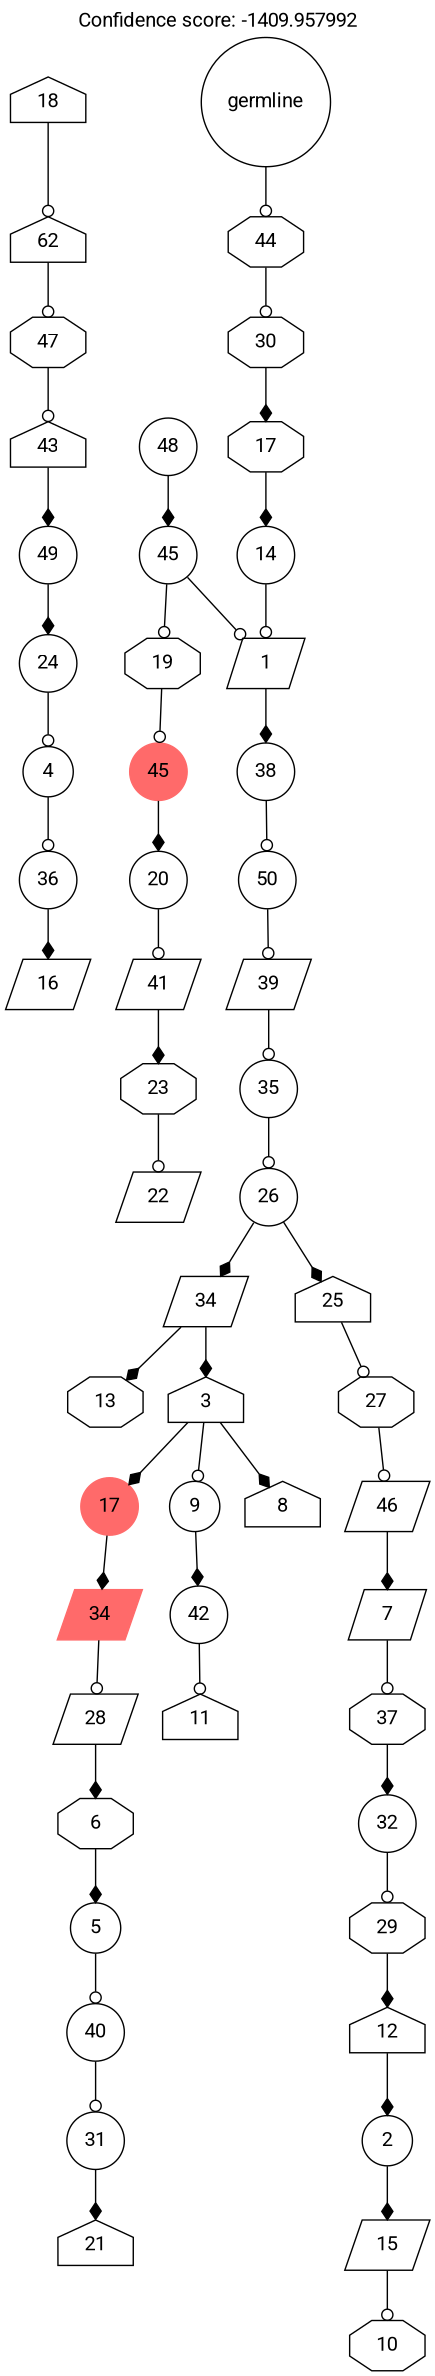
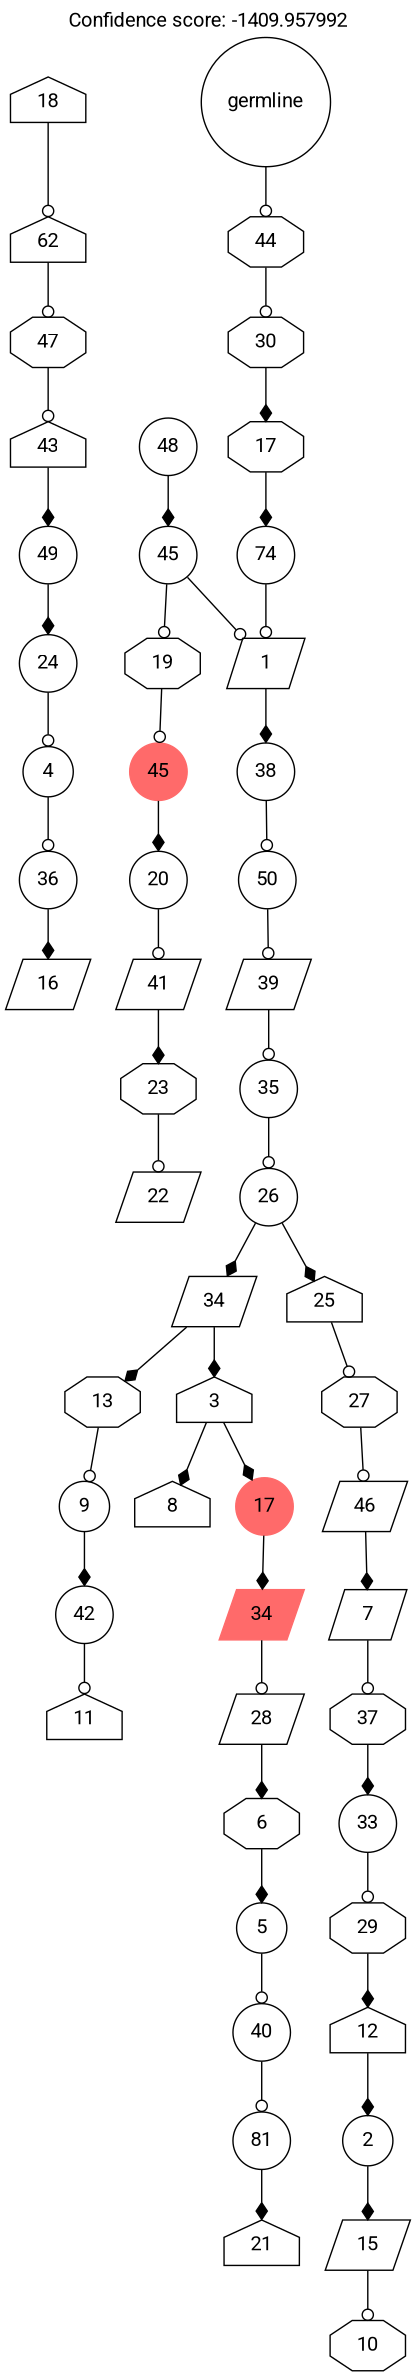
  digraph {
    fontname=Roboto
    label="Confidence score: -1409.957992"
    labelloc=t
    node [fontname=Roboto shape=circle]
    edge [arrowhead=odot fontname=Roboto]
    n1 [label=36]
    n2 [label=16 shape=parallelogram]
    n3 [label=4]
    n4 [label=24]
    n5 [label=49]
    n6 [label=43 shape=house]
    n7 [label=47 shape=octagon]
    n8 [label=62 shape=house]
    n9 [label=18 shape=house]
    n10 [label=8 shape=house]
-   n11 [label=31]
+   n11 [label=81]
    n12 [label=21 shape=house]
    n13 [label=40]
    n14 [label=5]
    n15 [label=6 shape=octagon]
    n16 [label=28 shape=parallelogram]
    n17 [color=indianred1 label=34 shape=parallelogram style=filled]
    n18 [color=indianred1 label=17 style=filled]
    n19 [label=3 shape=house]
    n20 [label=42]
    n21 [label=11 shape=house]
    n22 [label=9]
    n23 [label=13 shape=octagon]
    n24 [label=34 shape=parallelogram]
    n25 [label=15 shape=parallelogram]
    n26 [label=10 shape=octagon]
    n27 [label=2]
    n28 [label=12 shape=house]
    n29 [label=29 shape=octagon]
-   n30 [label=32]
+   n30 [label=33]
    n31 [label=37 shape=octagon]
    n32 [label=7 shape=parallelogram]
    n33 [label=46 shape=parallelogram]
    n34 [label=27 shape=octagon]
    n35 [label=25 shape=house]
    n36 [label=26]
    n37 [label=35]
    n38 [label=39 shape=parallelogram]
    n39 [label=50]
    n40 [label=38]
    n41 [label=1 shape=parallelogram]
    n42 [label=23 shape=octagon]
    n43 [label=22 shape=parallelogram]
    n44 [label=41 shape=parallelogram]
    n45 [label=20]
    n46 [color=indianred1 label=45 style=filled]
    n47 [label=19 shape=octagon]
    n48 [label=45]
    n49 [label=48]
-   n50 [label=14]
+   n50 [label=74]
    n51 [label=17 shape=octagon]
    n52 [label=30 shape=octagon]
    n53 [label=44 shape=octagon]
    n54 [label=germline]
    n1 -> n2 [arrowhead=diamond]
    n3 -> n1
    n4 -> n3
    n5 -> n4 [arrowhead=diamond]
    n6 -> n5 [arrowhead=diamond]
    n7 -> n6
    n8 -> n7
    n9 -> n8
    n11 -> n12 [arrowhead=diamond]
    n13 -> n11
    n14 -> n13
    n15 -> n14 [arrowhead=diamond]
    n16 -> n15 [arrowhead=diamond]
    n17 -> n16
    n18 -> n17 [arrowhead=diamond]
    n19 -> n10 [arrowhead=diamond]
    n19 -> n18 [arrowhead=diamond]
    n20 -> n21
    n22 -> n20 [arrowhead=diamond]
-   n19 -> n22
+   n23 -> n22
    n24 -> n19 [arrowhead=diamond]
    n24 -> n23 [arrowhead=diamond]
    n25 -> n26
    n27 -> n25 [arrowhead=diamond]
    n28 -> n27 [arrowhead=diamond]
    n29 -> n28 [arrowhead=diamond]
    n30 -> n29
    n31 -> n30 [arrowhead=diamond]
    n32 -> n31
    n33 -> n32 [arrowhead=diamond]
    n34 -> n33
    n35 -> n34
    n36 -> n24 [arrowhead=diamond]
    n36 -> n35 [arrowhead=diamond]
    n37 -> n36
    n38 -> n37
    n39 -> n38
    n40 -> n39
    n41 -> n40 [arrowhead=diamond]
    n42 -> n43
    n44 -> n42 [arrowhead=diamond]
    n45 -> n44
    n46 -> n45 [arrowhead=diamond]
    n47 -> n46
    n48 -> n41
    n48 -> n47
    n49 -> n48 [arrowhead=diamond]
    n50 -> n41
    n51 -> n50 [arrowhead=diamond]
    n52 -> n51 [arrowhead=diamond]
    n53 -> n52
    n54 -> n53
  }
